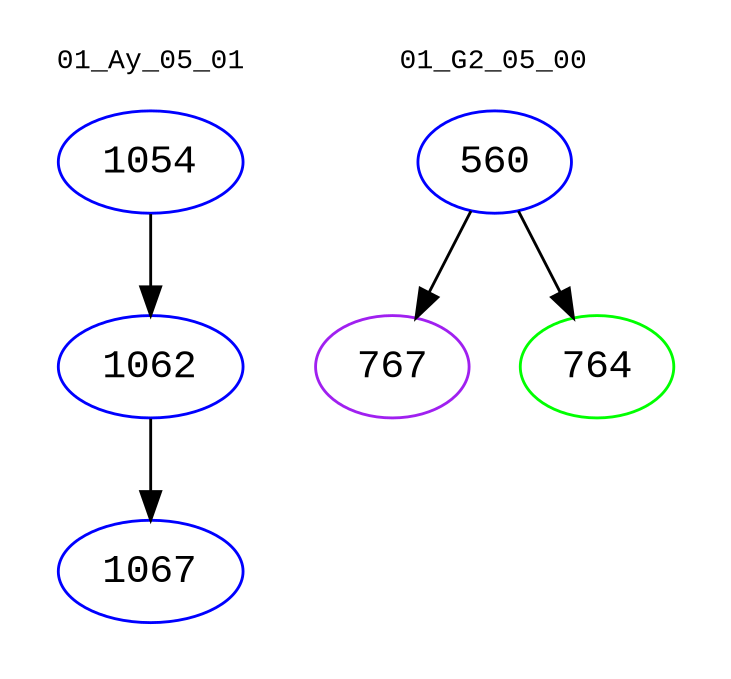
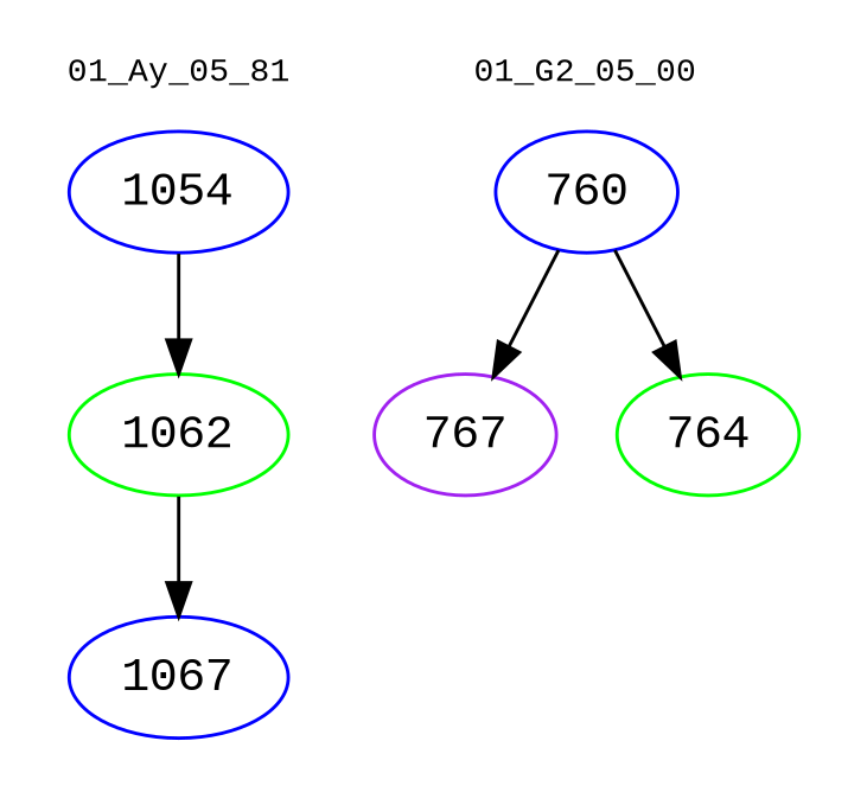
  digraph {
    fontname="Liberation Mono"
    node [color=blue fontname="Liberation Mono"]
    edge [color=black fontname="Liberation Mono"]
    n1 [label=1054]
    n2 [label=1067]
-   n3 [label=1062]
-   n4 [label=560]
+   n3 [color=green label=1062]
+   n4 [label=760]
    n5 [color=purple label=767]
    n6 [color=green label=764]
    subgraph cluster_1 {
      color=white
      fontsize=10
-     label="01_Ay_05_01"
+     label="01_Ay_05_81"
      n1
      n2
      n3
    }
    subgraph cluster_2 {
      color=white
      fontsize=10
      label="01_G2_05_00"
      n4
      n5
      n6
    }
    n1 -> n3
    n3 -> n2
    n4 -> n5
    n4 -> n6
  }
